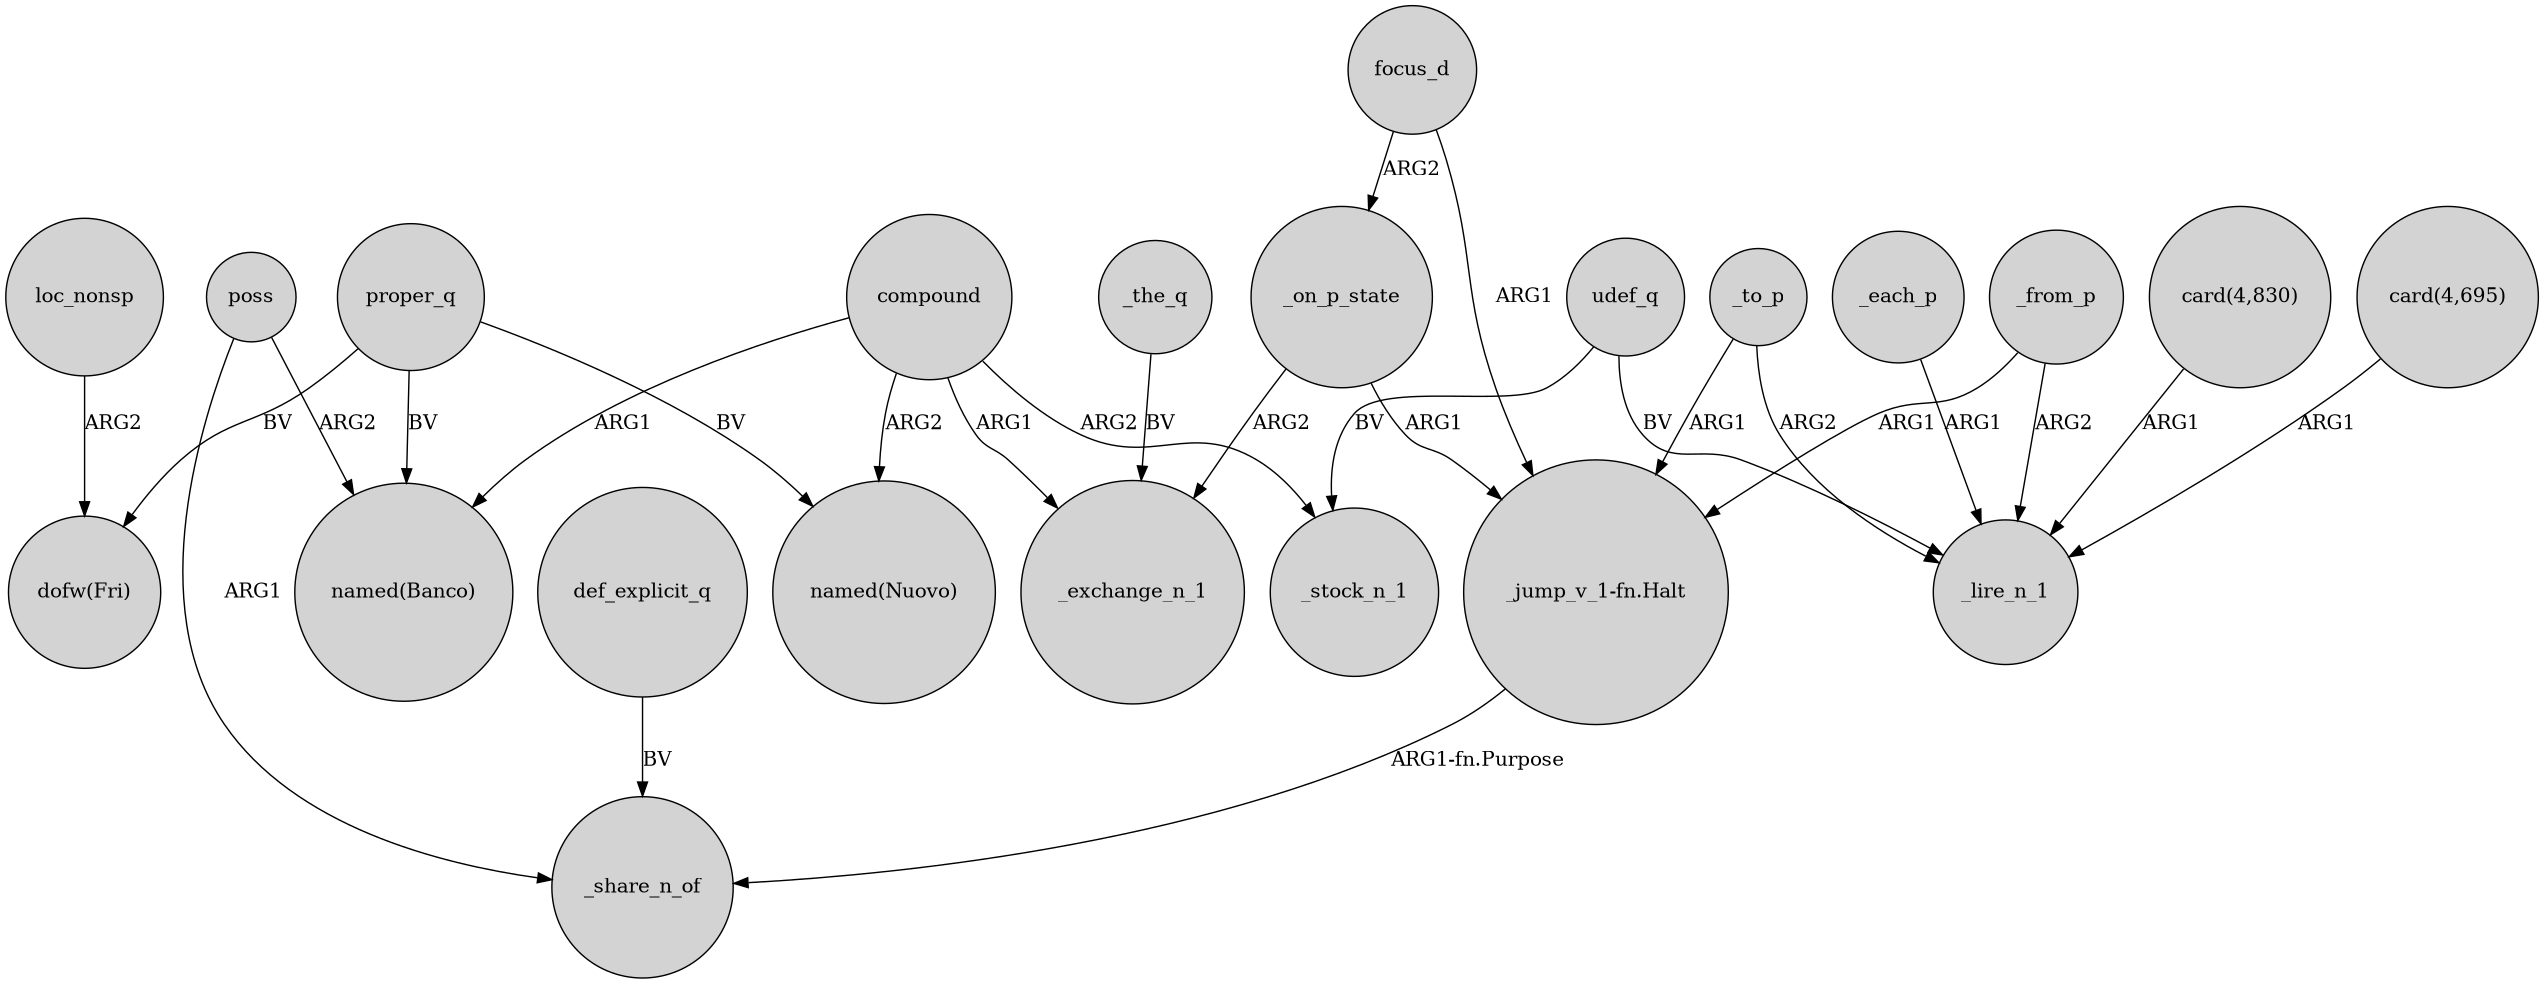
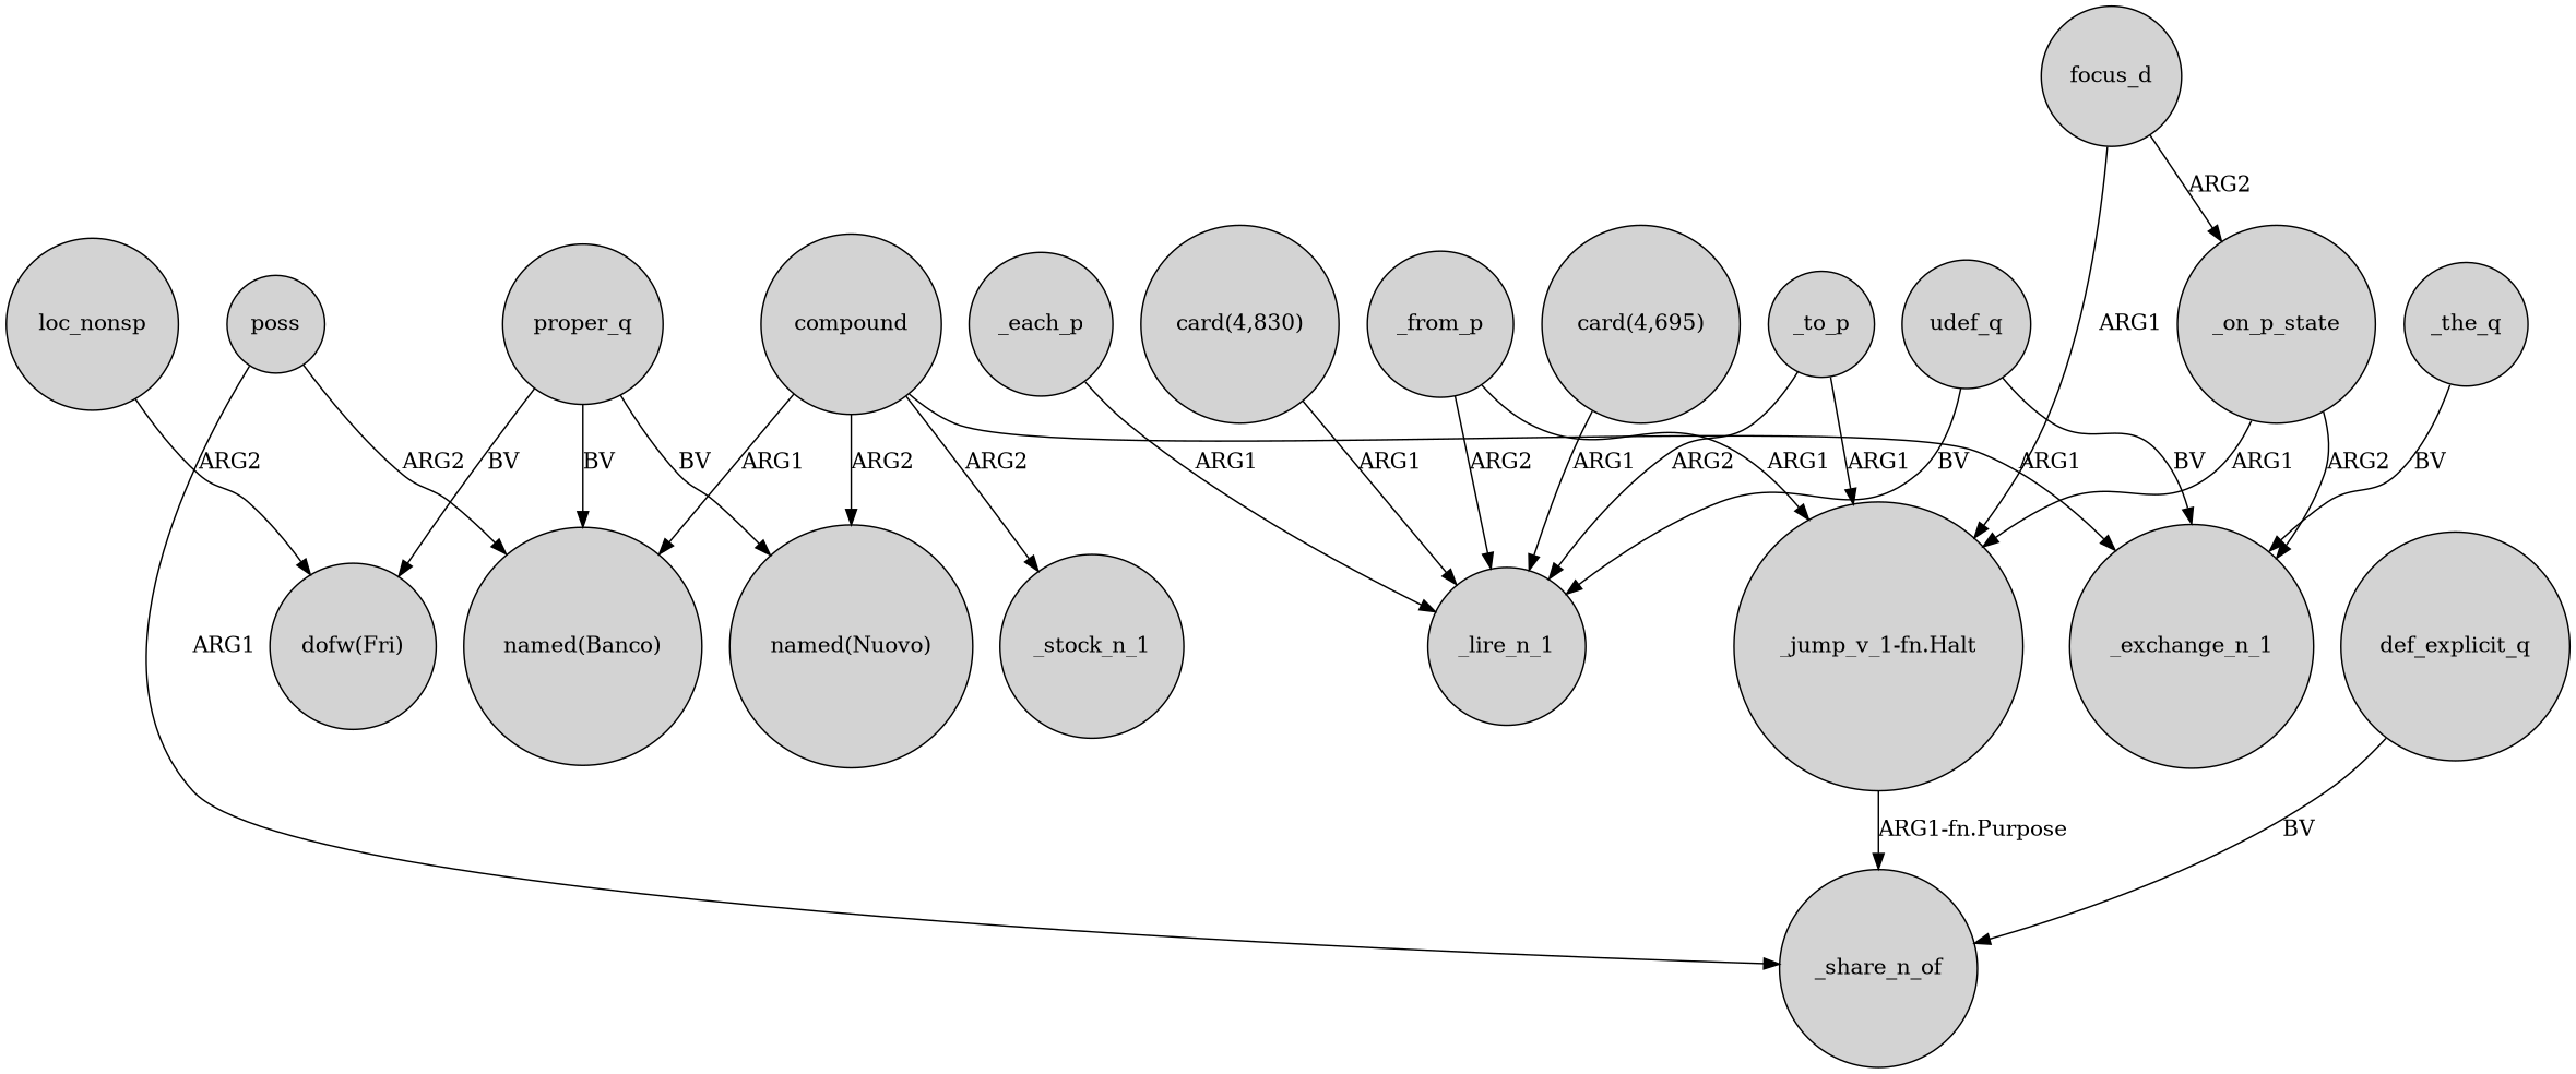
  digraph {
    node [shape=circle style=filled]
    proper_q
    "dofw(Fri)"
    "named(Banco)"
    "named(Nuovo)"
    _to_p
    _lire_n_1
    "_jump_v_1-fn.Halt"
    _share_n_of
    "card(4,695)"
    _on_p_state
    _exchange_n_1
    loc_nonsp
    def_explicit_q
    poss
    _from_p
    focus_d
    compound
    _stock_n_1
    udef_q
    _each_p
    "card(4,830)"
    _the_q
    proper_q -> "dofw(Fri)" [label=BV]
    proper_q -> "named(Banco)" [label=BV]
    proper_q -> "named(Nuovo)" [label=BV]
    _to_p -> _lire_n_1 [label=ARG2]
    _to_p -> "_jump_v_1-fn.Halt" [label=ARG1]
    "_jump_v_1-fn.Halt" -> _share_n_of [label="ARG1-fn.Purpose"]
    "card(4,695)" -> _lire_n_1 [label=ARG1]
    _on_p_state -> "_jump_v_1-fn.Halt" [label=ARG1]
    _on_p_state -> _exchange_n_1 [label=ARG2]
    loc_nonsp -> "dofw(Fri)" [label=ARG2]
    def_explicit_q -> _share_n_of [label=BV]
    poss -> "named(Banco)" [label=ARG2]
    poss -> _share_n_of [label=ARG1]
    _from_p -> _lire_n_1 [label=ARG2]
    _from_p -> "_jump_v_1-fn.Halt" [label=ARG1]
    focus_d -> "_jump_v_1-fn.Halt" [label=ARG1]
    focus_d -> _on_p_state [label=ARG2]
    compound -> "named(Banco)" [label=ARG1]
    compound -> "named(Nuovo)" [label=ARG2]
    compound -> _exchange_n_1 [label=ARG1]
    compound -> _stock_n_1 [label=ARG2]
    udef_q -> _lire_n_1 [label=BV]
-   udef_q -> _stock_n_1 [label=BV]
+   udef_q -> _exchange_n_1 [label=BV]
    _each_p -> _lire_n_1 [label=ARG1]
    "card(4,830)" -> _lire_n_1 [label=ARG1]
    _the_q -> _exchange_n_1 [label=BV]
  }
